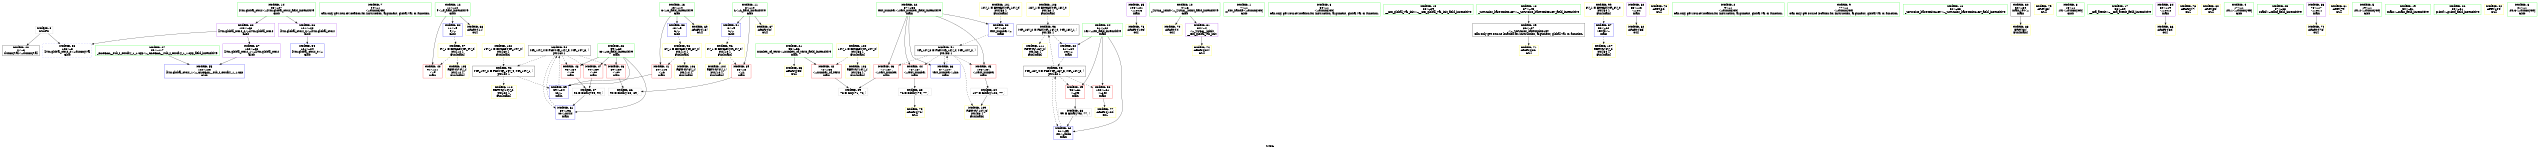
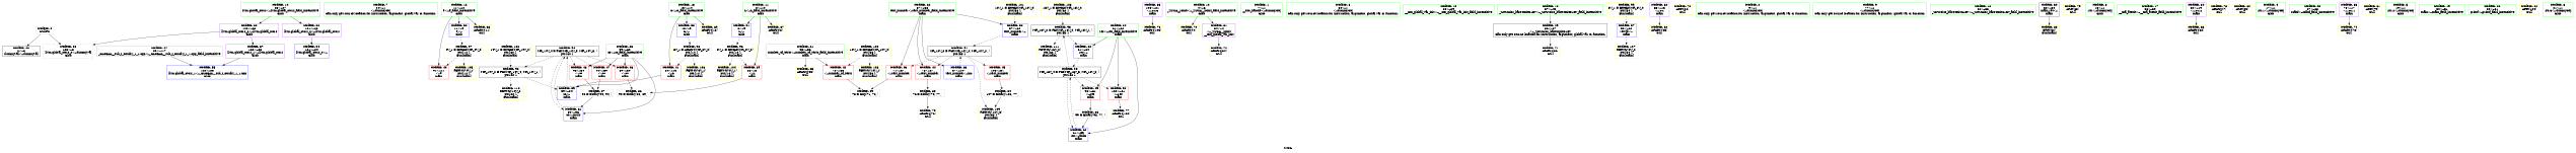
  digraph {
    label=SVFG
    node [color=yellow shape=record]
    edge [style=solid]
    n1 [color=grey label="{NodeID: 0\nNullPtr}"]
    n2 [color=black label="{NodeID: 28\n2\<--3\ndummyVal\<--dummyVal\n}"]
    n3 [color=blue label="{NodeID: 56\n123\<--3\nllvm.global_ctors_2\<--dummyVal\nGlob }" style=dotted]
    n4 [color=green label="{NodeID: 7\n24\<--1\n\<--dummyObj\nCan only get source location for instruction, argument, global var or function.}"]
    n5 [label="{NodeID: 97\n4V_1 = ENCHI(MR_4V_0)\npts\{12 \}\nFun[main]}" style=double]
    n6 [color=red label="{NodeID: 40\n91\<--11\n\<--P\nmain\n}"]
    n7 [label="{NodeID: 105\nRETMU(4V_1)\npts\{12 \}\nFun[main]}" style=double]
    n8 [color=green label="{NodeID: 14\n23\<--27\nllvm.global_ctors\<--llvm.global_ctors_field_insensitive\nGlob }"]
    n9 [color=purple label="{NodeID: 36\n121\<--23\nllvm.global_ctors_0\<--llvm.global_ctors\nGlob }"]
    n10 [color=purple label="{NodeID: 38\n123\<--23\nllvm.global_ctors_2\<--llvm.global_ctors\nGlob }"]
    n11 [color=blue label="{NodeID: 54\n121\<--24\nllvm.global_ctors_0\<--\nGlob }"]
    n12 [color=purple label="{NodeID: 37\n122\<--23\nllvm.global_ctors_1\<--llvm.global_ctors\nGlob }"]
    n13 [color=blue label="{NodeID: 55\n122\<--25\nllvm.global_ctors_1\<--_GLOBAL__sub_I_Onufry_1_1.cpp\nGlob }"]
    n14 [label="{NodeID: 104\nRETMU(2V_1)\npts\{10 \}\nFun[main]}" style=double]
    n15 [color=green label="{NodeID: 21\n55\<--56\nnumber_of_tests\<--number_of_tests_field_insensitive\nmain\n}"]
    n16 [color=red label="{NodeID: 42\n72\<--55\n\<--number_of_tests\nmain\n}"]
    n17 [label="{NodeID: 65\nAPARM(55)\nCS[]}" style=double]
    n18 [color=grey label="{NodeID: 89\n73 = cmp(71, 72, )\n}"]
    n19 [label="{NodeID: 111\nRETMU(16V_2)\npts\{62 \}\nFun[main]}" style=double]
    n20 [color=purple label="{NodeID: 35\n103\<--21\n\<--.str.3\nmain\n}"]
    n21 [label="{NodeID: 76\nAPARM(103)\nCS[]}" style=double]
    n22 [color=red label="{NodeID: 49\n98\<--61\n\<--res\nmain\n}"]
    n23 [color=grey label="{NodeID: 88\n99 = Binary(98, 77, )\n}"]
    n24 [color=blue label="{NodeID: 62\n61\<--99\nres\<--add5\nmain\n}"]
    n25 [color=black label="{NodeID: 95\nMR_16V_4 = PHI(MR_16V_5, MR_16V_3, )\npts\{62 \}\n}"]
    n26 [color=blue label="{NodeID: 63\n57\<--107\ntest_number\<--inc\nmain\n}"]
    n27 [color=black label="{NodeID: 91\nMR_12V_3 = PHI(MR_12V_4, MR_12V_2, )\npts\{58 \}\n}"]
    n28 [color=red label="{NodeID: 43\n71\<--57\n\<--test_number\nmain\n}"]
    n29 [color=red label="{NodeID: 44\n75\<--57\n\<--test_number\nmain\n}"]
    n30 [color=red label="{NodeID: 45\n106\<--57\n\<--test_number\nmain\n}"]
    n31 [label="{NodeID: 109\nRETMU(12V_3)\npts\{58 \}\nFun[main]}" style=double]
    n32 [color=grey label="{NodeID: 85\n76 = Binary(75, 77, )\n}"]
    n33 [color=grey label="{NodeID: 84\n107 = Binary(106, 77, )\n}"]
    n34 [label="{NodeID: 70\nAPARM(4)\nCS[]}" style=double]
    n35 [label="{NodeID: 77\nAPARM(102)\nCS[]}" style=double]
    n36 [color=green label="{NodeID: 1\n7\<--1\n__dso_handle\<--dummyObj\nGlob }"]
    n37 [label="{NodeID: 75\nAPARM(76)\nCS[]}" style=double]
    n38 [color=green label="{NodeID: 8\n64\<--1\n\<--dummyObj\nCan only get source location for instruction, argument, global var or function.}"]
-   n39 [label="{NodeID: 98\n6V_1 = ENCHI(MR_6V_0)\npts\{14 \}\nFun[main]}" style=double]
+   n39 [label="{NodeID: 98\n6V_1 = APARM(MR_6V_0)\npts\{14 \}\nFun[main]}" style=double]
    n40 [color=red label="{NodeID: 41\n84\<--13\n\<--C\nmain\n}"]
    n41 [label="{NodeID: 106\nRETMU(6V_1)\npts\{14 \}\nFun[main]}" style=double]
    n42 [color=blue label="{NodeID: 59\n59\<--84\ncc\<--\nmain\n}"]
    n43 [color=black label="{NodeID: 94\nMR_14V_4 = PHI(MR_14V_5, MR_14V_3, )\npts\{60 \}\n}"]
    n44 [color=green label="{NodeID: 15\n28\<--29\n__cxx_global_var_init\<--__cxx_global_var_init_field_insensitive\n}"]
    n45 [color=green label="{NodeID: 22\n57\<--58\ntest_number\<--test_number_field_insensitive\nmain\n}"]
    n46 [color=blue label="{NodeID: 58\n57\<--64\ntest_number\<--\nmain\n}"]
    n47 [color=black label="{NodeID: 29\n36\<--37\n\<--_ZNSt8ios_base4InitD1Ev\nCan only get source location for instruction, argument, global var or function.}"]
    n48 [label="{NodeID: 71\nAPARM(36)\nCS[]}" style=double]
    n49 [color=red label="{NodeID: 50\n102\<--61\n\<--res\nmain\n}"]
    n50 [color=blue label="{NodeID: 57\n53\<--64\nretval\<--\nmain\n}"]
    n51 [label="{NodeID: 107\nRETMU(8V_2)\npts\{54 \}\nFun[main]}" style=double]
    n52 [label="{NodeID: 64\nAPARM(65)\nCS[]}" style=double]
    n53 [label="{NodeID: 78\nARet(66)\nCS[]}" style=double]
    n54 [color=green label="{NodeID: 2\n9\<--1\n\<--dummyObj\nCan only get source location for instruction, argument, global var or function.}"]
    n55 [color=black label="{NodeID: 92\nMR_14V_2 = PHI(MR_14V_4, MR_14V_1, )\npts\{60 \}\n}"]
    n56 [label="{NodeID: 110\nRETMU(14V_2)\npts\{60 \}\nFun[main]}" style=double]
    n57 [color=red label="{NodeID: 46\n89\<--59\n\<--cc\nmain\n}"]
    n58 [color=red label="{NodeID: 47\n94\<--59\n\<--cc\nmain\n}"]
    n59 [color=red label="{NodeID: 48\n95\<--59\n\<--cc\nmain\n}"]
    n60 [color=blue label="{NodeID: 61\n59\<--96\ncc\<--mul4\nmain\n}"]
    n61 [color=green label="{NodeID: 9\n77\<--1\n\<--dummyObj\nCan only get source location for instruction, argument, global var or function.}"]
    n62 [label="{NodeID: 99\n8V_1 = ENCHI(MR_8V_0)\npts\{54 \}\nFun[main]}" style=double]
    n63 [color=green label="{NodeID: 16\n32\<--33\n_ZNSt8ios_base4InitC1Ev\<--_ZNSt8ios_base4InitC1Ev_field_insensitive\n}"]
    n64 [color=green label="{NodeID: 23\n59\<--60\ncc\<--cc_field_insensitive\nmain\n}"]
    n65 [color=grey label="{NodeID: 86\n90 = Binary(88, 89, )\n}"]
    n66 [color=grey label="{NodeID: 87\n96 = Binary(95, 94, )\n}"]
    n67 [color=black label="{NodeID: 30\n52\<--64\nmain_ret\<--\nmain\n}"]
    n68 [label="{NodeID: 83\nFRet(52)\nFun[main]}" style=double]
    n69 [color=blue label="{NodeID: 51\n8\<--9\nL\<--\nGlob }"]
    n70 [label="{NodeID: 96\n2V_1 = ENCHI(MR_2V_0)\npts\{10 \}\nFun[main]}" style=double]
    n71 [color=red label="{NodeID: 39\n88\<--8\n\<--L\nmain\n}"]
    n72 [label="{NodeID: 72\nAPARM(34)\nCS[]}" style=double]
    n73 [label="{NodeID: 79\nARet(83)\nCS[]}" style=double]
    n74 [color=green label="{NodeID: 3\n15\<--1\n.str\<--dummyObj\nGlob }"]
    n75 [color=black label="{NodeID: 93\nMR_16V_2 = PHI(MR_16V_4, MR_16V_1, )\npts\{62 \}\n}"]
    n76 [color=blue label="{NodeID: 60\n61\<--64\nres\<--\nmain\n}"]
    n77 [color=green label="{NodeID: 10\n4\<--6\n_ZStL8__ioinit\<--_ZStL8__ioinit_field_insensitive\nGlob }"]
    n78 [color=purple label="{NodeID: 31\n34\<--4\n\<--_ZStL8__ioinit\n__cxx_global_var_init\n}"]
    n79 [label="{NodeID: 100\n10V_1 = ENCHI(MR_10V_0)\npts\{56 \}\nFun[main]}" style=double]
    n80 [label="{NodeID: 108\nRETMU(10V_1)\npts\{56 \}\nFun[main]}" style=double]
    n81 [color=green label="{NodeID: 17\n38\<--39\n__cxa_atexit\<--__cxa_atexit_field_insensitive\n}"]
    n82 [color=green label="{NodeID: 24\n61\<--62\nres\<--res_field_insensitive\nmain\n}"]
    n83 [color=blue label="{NodeID: 52\n11\<--9\nP\<--\nGlob }"]
    n84 [label="{NodeID: 66\nAPARM(82)\nCS[]}" style=double]
    n85 [label="{NodeID: 73\nAPARM(7)\nCS[]}" style=double]
    n86 [label="{NodeID: 80\nARet(35)\nCS[]}" style=double]
    n87 [color=green label="{NodeID: 4\n17\<--1\n.str.1\<--dummyObj\nGlob }"]
    n88 [color=green label="{NodeID: 11\n8\<--10\nL\<--L_field_insensitive\nGlob }"]
    n89 [label="{NodeID: 67\nAPARM(8)\nCS[]}" style=double]
    n90 [label="{NodeID: 101\n12V_1 = ENCHI(MR_12V_0)\npts\{58 \}\nFun[main]}" style=double]
    n91 [color=green label="{NodeID: 18\n37\<--43\n_ZNSt8ios_base4InitD1Ev\<--_ZNSt8ios_base4InitD1Ev_field_insensitive\n}"]
    n92 [color=green label="{NodeID: 25\n67\<--68\nscanf\<--scanf_field_insensitive\n}"]
    n93 [color=purple label="{NodeID: 32\n65\<--15\n\<--.str\nmain\n}"]
    n94 [color=blue label="{NodeID: 53\n13\<--9\nC\<--\nGlob }"]
    n95 [label="{NodeID: 74\nAPARM(78)\nCS[]}" style=double]
    n96 [label="{NodeID: 81\nARet(79)\nCS[]}" style=double]
    n97 [color=green label="{NodeID: 5\n19\<--1\n.str.2\<--dummyObj\nGlob }"]
    n98 [color=green label="{NodeID: 12\n11\<--12\nP\<--P_field_insensitive\nGlob }"]
    n99 [label="{NodeID: 68\nAPARM(11)\nCS[]}" style=double]
    n100 [label="{NodeID: 102\n14V_1 = ENCHI(MR_14V_0)\npts\{60 \}\nFun[main]}" style=double]
    n101 [color=green label="{NodeID: 19\n50\<--51\nmain\<--main_field_insensitive\n}"]
    n102 [color=green label="{NodeID: 26\n80\<--81\nprintf\<--printf_field_insensitive\n}"]
    n103 [color=purple label="{NodeID: 33\n78\<--17\n\<--.str.1\nmain\n}"]
    n104 [label="{NodeID: 82\nARet(104)\nCS[]}" style=double]
    n105 [color=green label="{NodeID: 6\n21\<--1\n.str.3\<--dummyObj\nGlob }"]
    n106 [color=green label="{NodeID: 13\n13\<--14\nC\<--C_field_insensitive\nGlob }"]
    n107 [label="{NodeID: 69\nAPARM(13)\nCS[]}" style=double]
    n108 [label="{NodeID: 103\n16V_1 = ENCHI(MR_16V_0)\npts\{62 \}\nFun[main]}" style=double]
    n109 [color=green label="{NodeID: 27\n25\<--117\n_GLOBAL__sub_I_Onufry_1_1.cpp\<--_GLOBAL__sub_I_Onufry_1_1.cpp_field_insensitive\n}"]
    n110 [color=purple label="{NodeID: 34\n82\<--19\n\<--.str.2\nmain\n}"]
    n1 -> n2
    n1 -> n3
    n5 -> n6 [style=dashed]
    n5 -> n7 [style=dashed]
    n8 -> n9
    n8 -> n10
    n9 -> n11
    n10 -> n3
    n10 -> n12
    n12 -> n13
    n15 -> n16
    n15 -> n17
    n16 -> n18
    n20 -> n21
    n22 -> n23
    n23 -> n24
    n24 -> n25 [style=dashed]
    n25 -> n22 [style=dashed]
    n25 -> n24 [style=dashed]
    n25 -> n49 [style=dashed]
    n25 -> n75 [style=dashed]
    n26 -> n27 [style=dashed]
-   n27 -> n26 [style=dashed]
    n27 -> n28 [style=dashed]
    n27 -> n29 [style=dashed]
    n27 -> n30 [style=dashed]
    n27 -> n31 [style=dashed]
    n28 -> n18
    n29 -> n32
    n30 -> n33
    n32 -> n37
    n33 -> n31
    n39 -> n40 [style=dashed]
    n39 -> n41 [style=dashed]
    n40 -> n42
    n42 -> n43 [style=dashed]
    n43 -> n55 [style=dashed]
    n43 -> n57 [style=dashed]
    n43 -> n58 [style=dashed]
    n43 -> n59 [style=dashed]
    n43 -> n60 [style=dashed]
    n45 -> n26
    n45 -> n28
    n45 -> n29
-   n45 -> n30
    n45 -> n46
    n46 -> n27 [style=dashed]
    n47 -> n48
    n49 -> n35
    n50 -> n51 [style=dashed]
    n55 -> n42 [style=dashed]
    n55 -> n56 [style=dashed]
    n57 -> n65
    n58 -> n66
    n59 -> n66
    n60 -> n43 [style=dashed]
    n62 -> n50 [style=dashed]
    n64 -> n42
    n64 -> n57
    n64 -> n58
    n64 -> n59
    n64 -> n60
    n66 -> n60
    n67 -> n68
    n69 -> n70 [style=dashed]
    n70 -> n14 [style=dashed]
    n70 -> n71 [style=dashed]
    n71 -> n65
    n75 -> n19 [style=dashed]
    n75 -> n76 [style=dashed]
    n76 -> n25 [style=dashed]
    n77 -> n34
    n77 -> n78
    n78 -> n72
    n79 -> n16 [style=dashed]
    n79 -> n80 [style=dashed]
    n82 -> n22
    n82 -> n24
    n82 -> n49
    n82 -> n76
    n83 -> n5 [style=dashed]
    n88 -> n69
    n88 -> n71
    n88 -> n89
    n90 -> n46 [style=dashed]
    n91 -> n47
    n93 -> n52
    n94 -> n39 [style=dashed]
    n98 -> n6
    n98 -> n83
    n98 -> n99
    n100 -> n55 [style=dashed]
    n103 -> n95
    n106 -> n40
    n106 -> n94
    n106 -> n107
    n108 -> n75 [style=dashed]
    n109 -> n13
    n110 -> n84
  }
